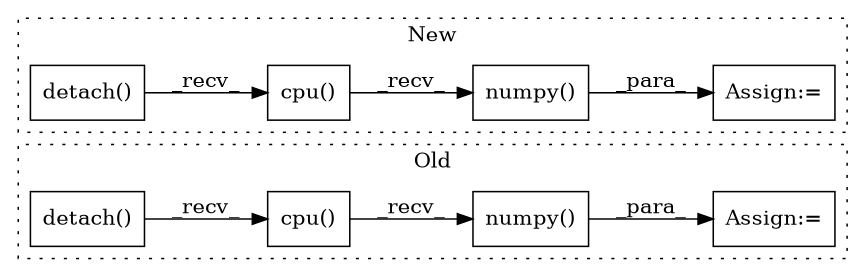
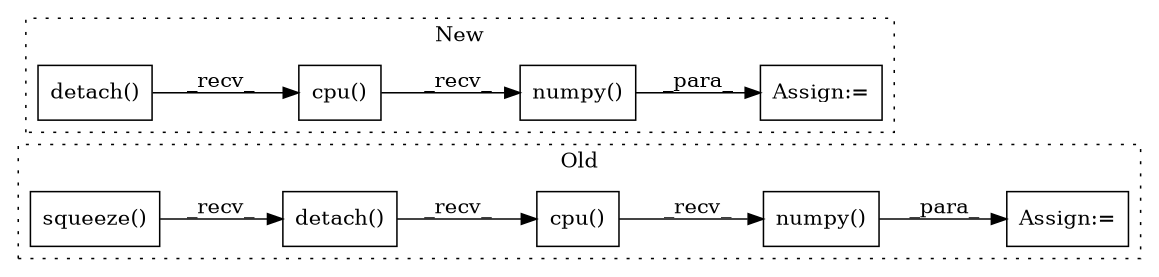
  digraph {
    rankdir=LR
    node [a=75 l=4 s=3367 shape=box]
    n1 [l=42 label="numpy()"]
    n2 [l=28 label="detach()"]
    n3 [a=68 label="Assign:=" s=3358]
    n4 [l=34 label="cpu()"]
+   n5 [l="14,1" label="squeeze()" s="3101,3119"]
    n6 [l=26 label="detach()" s=3189]
    n7 [l=40 label="numpy()" s=3189]
    n8 [l=32 label="cpu()" s=3189]
    n9 [a=68 label="Assign:=" s=3180]
    subgraph cluster_1 {
      label=Old
      style=dotted
      n1
      n2
      n3
      n4
+     n5
    }
    subgraph cluster_2 {
      label=New
      style=dotted
      n6
      n7
      n8
      n9
    }
    n1 -> n3 [label=_para_]
    n2 -> n4 [label=_recv_]
    n4 -> n1 [label=_recv_]
+   n5 -> n2 [label=_recv_]
    n6 -> n8 [label=_recv_]
    n7 -> n9 [label=_para_]
    n8 -> n7 [label=_recv_]
  }
